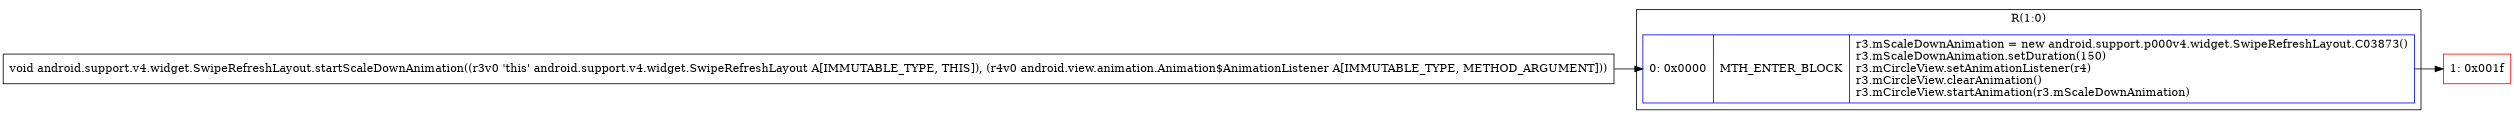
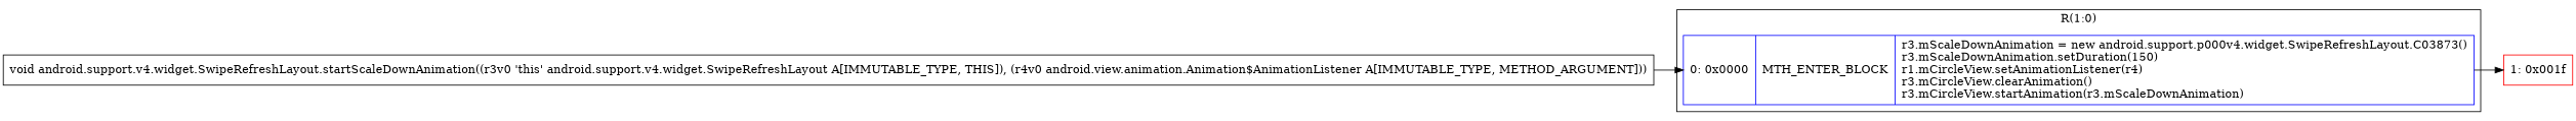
  digraph {
    rankdir=LR
    node [shape=record]
-   n1 [color=blue label="{0\:\ 0x0000|MTH_ENTER_BLOCK\l|r3.mScaleDownAnimation = new android.support.p000v4.widget.SwipeRefreshLayout.C03873()\lr3.mScaleDownAnimation.setDuration(150)\lr3.mCircleView.setAnimationListener(r4)\lr3.mCircleView.clearAnimation()\lr3.mCircleView.startAnimation(r3.mScaleDownAnimation)\l}"]
+   n1 [color=blue label="{0\:\ 0x0000|MTH_ENTER_BLOCK\l|r3.mScaleDownAnimation = new android.support.p000v4.widget.SwipeRefreshLayout.C03873()\lr3.mScaleDownAnimation.setDuration(150)\lr1.mCircleView.setAnimationListener(r4)\lr3.mCircleView.clearAnimation()\lr3.mCircleView.startAnimation(r3.mScaleDownAnimation)\l}"]
    n2 [color=red label="{1\:\ 0x001f}"]
    n3 [label="{void android.support.v4.widget.SwipeRefreshLayout.startScaleDownAnimation((r3v0 'this' android.support.v4.widget.SwipeRefreshLayout A[IMMUTABLE_TYPE, THIS]), (r4v0 android.view.animation.Animation$AnimationListener A[IMMUTABLE_TYPE, METHOD_ARGUMENT])) }"]
    subgraph cluster_1 {
      label="R(1:0)"
      n1
    }
    n1 -> n2
    n3 -> n1
  }
